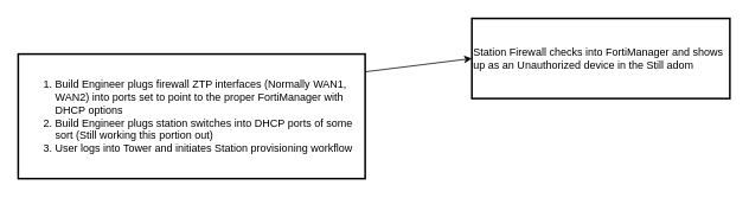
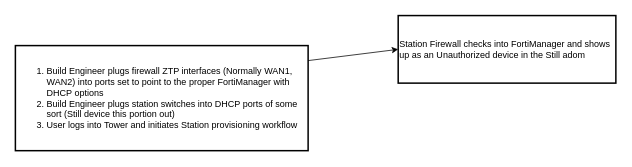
  <mxCell id="0" />
  <mxCell id="1" parent="0" />
- <mxCell id="2" value="&lt;ol&gt;&lt;li&gt;&lt;span style=&quot;background-color: initial;&quot;&gt;Build Engineer plugs firewall ZTP interfaces (Normally WAN1, WAN2) into ports set to point to the proper FortiManager with DHCP options&lt;/span&gt;&lt;/li&gt;&lt;li&gt;&lt;span style=&quot;background-color: initial;&quot;&gt;Build Engineer plugs station switches into DHCP ports of some sort (Still working this portion out)&amp;nbsp;&lt;/span&gt;&lt;/li&gt;&lt;li&gt;&lt;span style=&quot;background-color: initial;&quot;&gt;User logs into Tower and initiates Station provisioning workflow&amp;nbsp;&amp;nbsp;&lt;/span&gt;&lt;/li&gt;&lt;/ol&gt;" style="text;html=1;strokeColor=default;fillColor=none;align=left;verticalAlign=middle;whiteSpace=wrap;rounded=0;strokeWidth=2;" vertex="1" parent="1"><mxGeometry x="20" y="60" width="390" height="140" as="geometry" /></mxCell>
+ <mxCell id="2" value="&lt;ol&gt;&lt;li&gt;&lt;span style=&quot;background-color: initial;&quot;&gt;Build Engineer plugs firewall ZTP interfaces (Normally WAN1, WAN2) into ports set to point to the proper FortiManager with DHCP options&lt;/span&gt;&lt;/li&gt;&lt;li&gt;&lt;span style=&quot;background-color: initial;&quot;&gt;Build Engineer plugs station switches into DHCP ports of some sort (Still device this portion out)&amp;nbsp;&lt;/span&gt;&lt;/li&gt;&lt;li&gt;&lt;span style=&quot;background-color: initial;&quot;&gt;User logs into Tower and initiates Station provisioning workflow&amp;nbsp;&amp;nbsp;&lt;/span&gt;&lt;/li&gt;&lt;/ol&gt;" style="text;html=1;strokeColor=default;fillColor=none;align=left;verticalAlign=middle;whiteSpace=wrap;rounded=0;strokeWidth=2;" vertex="1" parent="1"><mxGeometry x="20" y="60" width="390" height="140" as="geometry" /></mxCell>
  <mxCell id="3" value="Station Firewall checks into FortiManager and shows up as an Unauthorized device in the Still adom" style="text;html=1;strokeColor=default;fillColor=none;align=left;verticalAlign=middle;whiteSpace=wrap;rounded=0;strokeWidth=2;" vertex="1" parent="1"><mxGeometry x="530" y="20" width="290" height="90" as="geometry" /></mxCell>
  <mxCell id="4" value="" style="endArrow=classic;html=1;rounded=0;entryX=0;entryY=0.5;entryDx=0;entryDy=0;" edge="1" parent="1" target="3"><mxGeometry width="50" height="50" relative="1" as="geometry"><mxPoint x="410" y="80" as="sourcePoint" /><mxPoint x="460" y="30" as="targetPoint" /></mxGeometry></mxCell>
